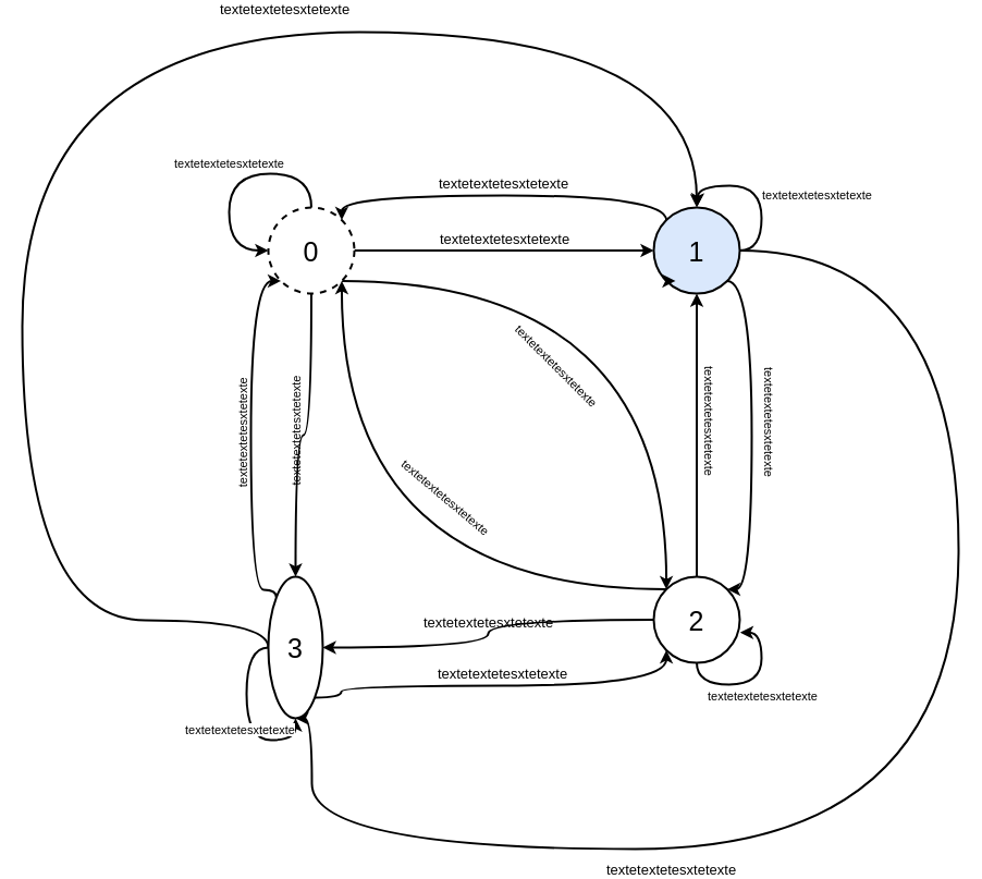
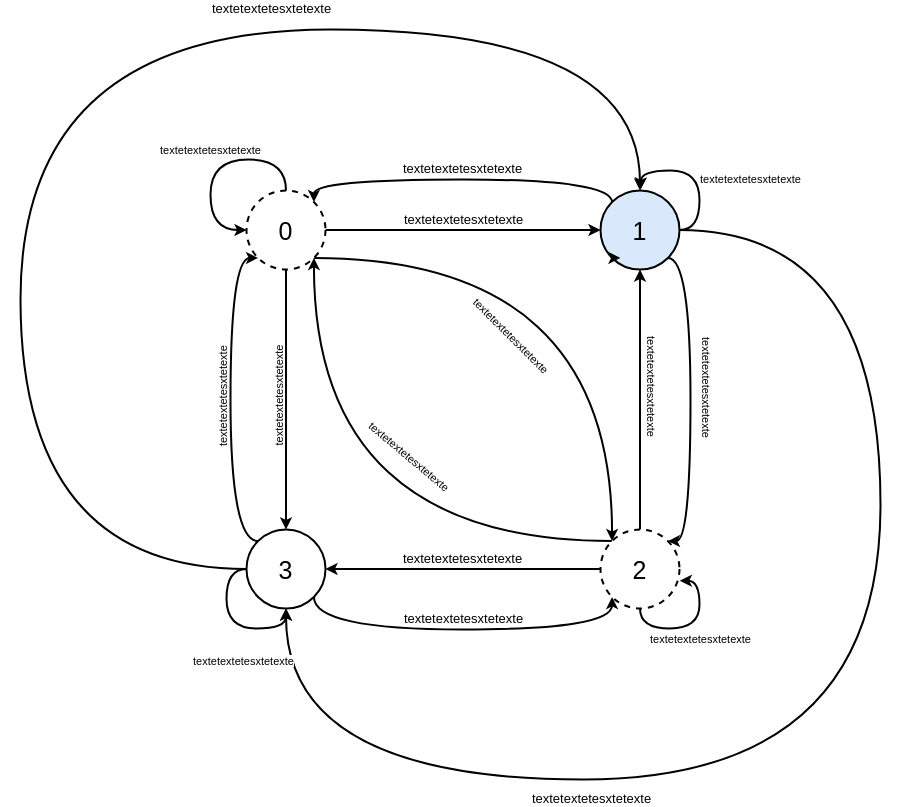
  <mxCell id="0" />
  <mxCell id="1" parent="0" />
  <mxCell id="2" value="&lt;span style=&quot;color: rgb(0, 0, 0); font-family: Helvetica; font-style: normal; font-variant-ligatures: normal; font-variant-caps: normal; font-weight: 400; letter-spacing: normal; orphans: 2; text-align: center; text-indent: 0px; text-transform: none; widows: 2; word-spacing: 0px; -webkit-text-stroke-width: 0px; white-space: nowrap; text-decoration-thickness: initial; text-decoration-style: initial; text-decoration-color: initial; float: none; display: inline !important;&quot;&gt;textetextetesxtetexte&lt;/span&gt;" style="edgeStyle=orthogonalEdgeStyle;rounded=0;orthogonalLoop=1;jettySize=auto;html=1;exitX=1;exitY=0.5;exitDx=0;exitDy=0;entryX=0;entryY=0.5;entryDx=0;entryDy=0;strokeWidth=2;curved=1;strokeColor=default;verticalAlign=bottom;fontSize=13;labelBackgroundColor=none;" parent="1" source="5" target="10" edge="1"><mxGeometry relative="1" as="geometry"><mxPoint x="313.431" y="220.431" as="sourcePoint" /><mxPoint x="611.569" y="220.431" as="targetPoint" /></mxGeometry></mxCell>
  <mxCell id="3" value="&lt;span style=&quot;color: rgb(0, 0, 0); font-family: Helvetica; font-size: 11px; font-style: normal; font-variant-ligatures: normal; font-variant-caps: normal; font-weight: 400; letter-spacing: normal; orphans: 2; text-align: center; text-indent: 0px; text-transform: none; widows: 2; word-spacing: 0px; -webkit-text-stroke-width: 0px; white-space: nowrap; text-decoration-thickness: initial; text-decoration-style: initial; text-decoration-color: initial; float: none; display: inline !important;&quot;&gt;textetextetesxtetexte&lt;/span&gt;" style="edgeStyle=orthogonalEdgeStyle;rounded=0;orthogonalLoop=1;jettySize=auto;html=1;exitX=0.5;exitY=1;exitDx=0;exitDy=0;entryX=0.5;entryY=0;entryDx=0;entryDy=0;strokeWidth=2;curved=1;strokeColor=default;verticalAlign=bottom;fontSize=13;horizontal=0;labelBackgroundColor=none;" parent="1" source="5" target="14" edge="1"><mxGeometry relative="1" as="geometry" /></mxCell>
  <mxCell id="4" value="" style="edgeStyle=orthogonalEdgeStyle;rounded=0;orthogonalLoop=1;jettySize=auto;html=1;exitX=1;exitY=1;exitDx=0;exitDy=0;entryX=0;entryY=0;entryDx=0;entryDy=0;curved=1;strokeWidth=2;strokeColor=default;verticalAlign=bottom;fontSize=13;labelBackgroundColor=none;" parent="1" source="5" target="18" edge="1"><mxGeometry relative="1" as="geometry" /></mxCell>
  <mxCell id="5" value="0" style="ellipse;whiteSpace=wrap;html=1;aspect=fixed;strokeWidth=2;strokeColor=default;fontSize=25;fontFamily=Helvetica;verticalAlign=middle;labelBackgroundColor=none;dashed=1;" parent="1" vertex="1"><mxGeometry x="246" y="181" width="79" height="79" as="geometry" /></mxCell>
  <mxCell id="6" value="&lt;span style=&quot;color: rgb(0, 0, 0); font-family: Helvetica; font-style: normal; font-variant-ligatures: normal; font-variant-caps: normal; font-weight: 400; letter-spacing: normal; orphans: 2; text-align: center; text-indent: 0px; text-transform: none; widows: 2; word-spacing: 0px; -webkit-text-stroke-width: 0px; white-space: nowrap; text-decoration-thickness: initial; text-decoration-style: initial; text-decoration-color: initial; float: none; display: inline !important;&quot;&gt;textetextetesxtetexte&lt;/span&gt;" style="edgeStyle=orthogonalEdgeStyle;rounded=0;orthogonalLoop=1;jettySize=auto;html=1;exitX=0;exitY=0;exitDx=0;exitDy=0;entryX=1;entryY=0;entryDx=0;entryDy=0;strokeWidth=2;curved=1;strokeColor=default;verticalAlign=bottom;fontSize=13;labelBackgroundColor=none;" parent="1" source="10" target="5" edge="1"><mxGeometry relative="1" as="geometry"><Array as="points"><mxPoint x="612" y="170" /><mxPoint x="313" y="170" /></Array></mxGeometry></mxCell>
  <mxCell id="7" value="" style="edgeStyle=orthogonalEdgeStyle;rounded=0;orthogonalLoop=1;jettySize=auto;html=1;exitX=1;exitY=1;exitDx=0;exitDy=0;entryX=1;entryY=0;entryDx=0;entryDy=0;strokeWidth=2;curved=1;strokeColor=default;verticalAlign=top;fontSize=13;horizontal=0;textDirection=ltr;labelBackgroundColor=none;" parent="1" source="10" target="18" edge="1"><mxGeometry relative="1" as="geometry"><Array as="points"><mxPoint x="690" y="249" /><mxPoint x="690" y="531" /></Array></mxGeometry></mxCell>
  <mxCell id="8" value="&lt;span style=&quot;color: rgb(0, 0, 0); font-family: Helvetica; font-size: 11px; font-style: normal; font-variant-ligatures: normal; font-variant-caps: normal; font-weight: 400; letter-spacing: normal; orphans: 2; text-align: center; text-indent: 0px; text-transform: none; widows: 2; word-spacing: 0px; -webkit-text-stroke-width: 0px; white-space: nowrap; background-color: rgb(255, 255, 255); text-decoration-thickness: initial; text-decoration-style: initial; text-decoration-color: initial; display: inline !important; float: none;&quot;&gt;textetextetesxtetexte&lt;/span&gt;" style="edgeStyle=orthogonalEdgeStyle;rounded=0;orthogonalLoop=1;jettySize=auto;html=1;exitX=1;exitY=0.5;exitDx=0;exitDy=0;curved=1;strokeWidth=2;strokeColor=default;verticalAlign=bottom;fontSize=13;labelBackgroundColor=none;" edge="1" parent="1" source="10"><mxGeometry x="-0.229" y="-51" relative="1" as="geometry"><mxPoint x="640" y="180" as="targetPoint" /><mxPoint as="offset" /></mxGeometry></mxCell>
  <mxCell id="9" value="&lt;span style=&quot;color: rgb(0, 0, 0); font-family: Helvetica; font-style: normal; font-variant-ligatures: normal; font-variant-caps: normal; font-weight: 400; letter-spacing: normal; orphans: 2; text-align: center; text-indent: 0px; text-transform: none; widows: 2; word-spacing: 0px; -webkit-text-stroke-width: 0px; white-space: nowrap; text-decoration-thickness: initial; text-decoration-style: initial; text-decoration-color: initial; float: none; display: inline !important;&quot;&gt;textetextetesxtetexte&lt;/span&gt;" style="edgeStyle=orthogonalEdgeStyle;rounded=0;orthogonalLoop=1;jettySize=auto;html=1;exitX=1;exitY=0.5;exitDx=0;exitDy=0;entryX=0.5;entryY=1;entryDx=0;entryDy=0;curved=1;strokeWidth=2;strokeColor=default;verticalAlign=bottom;fontSize=13;labelBackgroundColor=none;" edge="1" parent="1" source="10" target="14"><mxGeometry x="0.372" y="30" relative="1" as="geometry"><Array as="points"><mxPoint x="880" y="221" /><mxPoint x="880" y="770" /><mxPoint x="286" y="770" /></Array><mxPoint as="offset" /></mxGeometry></mxCell>
  <mxCell id="10" value="1" style="ellipse;whiteSpace=wrap;html=1;aspect=fixed;strokeWidth=2;strokeColor=default;fontSize=25;fontFamily=Helvetica;verticalAlign=middle;labelBackgroundColor=none;fillColor=#dae8fc;" parent="1" vertex="1"><mxGeometry x="600" y="181" width="79" height="79" as="geometry" /></mxCell>
  <mxCell id="11" value="&lt;span style=&quot;color: rgb(0, 0, 0); font-family: Helvetica; font-size: 11px; font-style: normal; font-variant-ligatures: normal; font-variant-caps: normal; font-weight: 400; letter-spacing: normal; orphans: 2; text-align: center; text-indent: 0px; text-transform: none; widows: 2; word-spacing: 0px; -webkit-text-stroke-width: 0px; white-space: nowrap; text-decoration-thickness: initial; text-decoration-style: initial; text-decoration-color: initial; float: none; display: inline !important;&quot;&gt;textetextetesxtetexte&lt;/span&gt;" style="edgeStyle=orthogonalEdgeStyle;rounded=0;orthogonalLoop=1;jettySize=auto;html=1;exitX=0;exitY=0;exitDx=0;exitDy=0;entryX=0;entryY=1;entryDx=0;entryDy=0;strokeWidth=2;curved=1;strokeColor=default;verticalAlign=bottom;fontSize=13;horizontal=0;labelBackgroundColor=none;" parent="1" source="14" target="5" edge="1"><mxGeometry relative="1" as="geometry"><Array as="points"><mxPoint x="230" y="532" /><mxPoint x="230" y="248" /></Array></mxGeometry></mxCell>
  <mxCell id="12" value="&lt;span style=&quot;color: rgb(0, 0, 0); font-family: Helvetica; font-style: normal; font-variant-ligatures: normal; font-variant-caps: normal; font-weight: 400; letter-spacing: normal; orphans: 2; text-align: center; text-indent: 0px; text-transform: none; widows: 2; word-spacing: 0px; -webkit-text-stroke-width: 0px; white-space: nowrap; text-decoration-thickness: initial; text-decoration-style: initial; text-decoration-color: initial; float: none; display: inline !important;&quot;&gt;textetextetesxtetexte&lt;/span&gt;" style="edgeStyle=orthogonalEdgeStyle;rounded=0;orthogonalLoop=1;jettySize=auto;html=1;exitX=1;exitY=1;exitDx=0;exitDy=0;entryX=0;entryY=1;entryDx=0;entryDy=0;strokeWidth=2;curved=1;strokeColor=default;verticalAlign=bottom;fontSize=13;labelBackgroundColor=none;" parent="1" source="14" target="18" edge="1"><mxGeometry relative="1" as="geometry"><Array as="points"><mxPoint x="313" y="620" /><mxPoint x="612" y="620" /></Array></mxGeometry></mxCell>
  <mxCell id="13" value="textetextetesxtetexte" style="edgeStyle=orthogonalEdgeStyle;rounded=0;orthogonalLoop=1;jettySize=auto;html=1;exitX=0;exitY=0.5;exitDx=0;exitDy=0;entryX=0.5;entryY=0;entryDx=0;entryDy=0;curved=1;strokeWidth=2;strokeColor=default;verticalAlign=bottom;fontSize=13;labelBackgroundColor=none;" parent="1" source="14" target="10" edge="1"><mxGeometry x="0.314" y="10" relative="1" as="geometry"><Array as="points"><mxPoint x="20" y="560" /><mxPoint x="20" y="20" /><mxPoint x="640" y="20" /></Array><mxPoint as="offset" /></mxGeometry></mxCell>
- <mxCell id="14" value="3" style="ellipse;whiteSpace=wrap;html=1;aspect=fixed;strokeWidth=2;strokeColor=default;fontSize=25;fontFamily=Helvetica;verticalAlign=middle;labelBackgroundColor=none;" parent="1" vertex="1"><mxGeometry x="246" y="520" width="50" height="130" as="geometry" /></mxCell>
+ <mxCell id="14" value="3" style="ellipse;whiteSpace=wrap;html=1;aspect=fixed;strokeWidth=2;strokeColor=default;fontSize=25;fontFamily=Helvetica;verticalAlign=middle;labelBackgroundColor=none;" parent="1" vertex="1"><mxGeometry x="246" y="520" width="79" height="79" as="geometry" /></mxCell>
  <mxCell id="15" value="" style="edgeStyle=orthogonalEdgeStyle;rounded=0;orthogonalLoop=1;jettySize=auto;html=1;exitX=0.5;exitY=0;exitDx=0;exitDy=0;entryX=0.5;entryY=1;entryDx=0;entryDy=0;strokeWidth=2;curved=1;strokeColor=default;verticalAlign=top;fontSize=13;horizontal=0;textDirection=ltr;labelBackgroundColor=none;" parent="1" source="18" target="10" edge="1"><mxGeometry relative="1" as="geometry" /></mxCell>
  <mxCell id="16" value="&lt;span style=&quot;color: rgb(0, 0, 0); font-family: Helvetica; font-style: normal; font-variant-ligatures: normal; font-variant-caps: normal; font-weight: 400; letter-spacing: normal; orphans: 2; text-align: center; text-indent: 0px; text-transform: none; widows: 2; word-spacing: 0px; -webkit-text-stroke-width: 0px; white-space: nowrap; text-decoration-thickness: initial; text-decoration-style: initial; text-decoration-color: initial; float: none; display: inline !important;&quot;&gt;textetextetesxtetexte&lt;/span&gt;" style="edgeStyle=orthogonalEdgeStyle;rounded=0;orthogonalLoop=1;jettySize=auto;html=1;exitX=0;exitY=0.5;exitDx=0;exitDy=0;entryX=1;entryY=0.5;entryDx=0;entryDy=0;strokeWidth=2;curved=1;strokeColor=default;verticalAlign=bottom;fontSize=13;labelBackgroundColor=none;" parent="1" source="18" target="14" edge="1"><mxGeometry relative="1" as="geometry" /></mxCell>
  <mxCell id="17" style="edgeStyle=orthogonalEdgeStyle;rounded=0;orthogonalLoop=1;jettySize=auto;html=1;exitX=0;exitY=0;exitDx=0;exitDy=0;entryX=1;entryY=1;entryDx=0;entryDy=0;curved=1;strokeWidth=2;strokeColor=default;verticalAlign=bottom;fontSize=13;labelBackgroundColor=none;" parent="1" source="18" target="5" edge="1"><mxGeometry relative="1" as="geometry"><mxPoint x="638.159" y="473.139" as="sourcePoint" /><mxPoint x="340.021" y="190.001" as="targetPoint" /></mxGeometry></mxCell>
- <mxCell id="18" value="2" style="ellipse;whiteSpace=wrap;html=1;aspect=fixed;strokeWidth=2;strokeColor=default;fontSize=25;fontFamily=Helvetica;verticalAlign=middle;labelBackgroundColor=none;" parent="1" vertex="1"><mxGeometry x="600" y="520" width="79" height="79" as="geometry" /></mxCell>
+ <mxCell id="18" value="2" style="ellipse;whiteSpace=wrap;html=1;aspect=fixed;strokeWidth=2;strokeColor=default;fontSize=25;fontFamily=Helvetica;verticalAlign=middle;labelBackgroundColor=none;dashed=1;" parent="1" vertex="1"><mxGeometry x="600" y="520" width="79" height="79" as="geometry" /></mxCell>
  <mxCell id="19" style="edgeStyle=orthogonalEdgeStyle;rounded=0;orthogonalLoop=1;jettySize=auto;html=1;exitX=0;exitY=1;exitDx=0;exitDy=0;entryX=0.253;entryY=0.859;entryDx=0;entryDy=0;entryPerimeter=0;strokeColor=default;strokeWidth=2;verticalAlign=bottom;fontSize=13;labelBackgroundColor=none;" parent="1" source="10" target="10" edge="1"><mxGeometry relative="1" as="geometry" /></mxCell>
  <mxCell id="20" value="&lt;span style=&quot;color: rgb(0, 0, 0); font-family: Helvetica; font-size: 11px; font-style: normal; font-variant-ligatures: normal; font-variant-caps: normal; font-weight: 400; letter-spacing: normal; orphans: 2; text-align: center; text-indent: 0px; text-transform: none; widows: 2; word-spacing: 0px; -webkit-text-stroke-width: 0px; white-space: nowrap; background-color: rgb(255, 255, 255); text-decoration-thickness: initial; text-decoration-style: initial; text-decoration-color: initial; display: inline !important; float: none;&quot;&gt;textetextetesxtetexte&lt;/span&gt;" style="edgeStyle=orthogonalEdgeStyle;rounded=0;orthogonalLoop=1;jettySize=auto;html=1;exitX=0.5;exitY=0;exitDx=0;exitDy=0;entryX=0;entryY=0.5;entryDx=0;entryDy=0;curved=1;strokeWidth=2;strokeColor=default;verticalAlign=bottom;fontSize=13;labelBackgroundColor=none;" parent="1" source="5" target="5" edge="1"><mxGeometry relative="1" as="geometry"><Array as="points"><mxPoint x="286" y="150" /><mxPoint x="210" y="150" /><mxPoint x="210" y="220" /></Array></mxGeometry></mxCell>
  <mxCell id="21" value="&lt;span style=&quot;color: rgb(0, 0, 0); font-family: Helvetica; font-size: 11px; font-style: normal; font-variant-ligatures: normal; font-variant-caps: normal; font-weight: 400; letter-spacing: normal; orphans: 2; text-align: center; text-indent: 0px; text-transform: none; widows: 2; word-spacing: 0px; -webkit-text-stroke-width: 0px; white-space: nowrap; background-color: rgb(255, 255, 255); text-decoration-thickness: initial; text-decoration-style: initial; text-decoration-color: initial; display: inline !important; float: none;&quot;&gt;textetextetesxtetexte&lt;/span&gt;" style="edgeStyle=orthogonalEdgeStyle;rounded=0;orthogonalLoop=1;jettySize=auto;html=1;exitX=0;exitY=0.5;exitDx=0;exitDy=0;entryX=0.5;entryY=1;entryDx=0;entryDy=0;curved=1;strokeWidth=2;strokeColor=default;verticalAlign=bottom;fontSize=13;labelBackgroundColor=none;" parent="1" source="14" target="14" edge="1"><mxGeometry x="-0.0" y="-22" relative="1" as="geometry"><mxPoint x="16" y="21" as="offset" /></mxGeometry></mxCell>
  <mxCell id="22" value="&lt;span style=&quot;color: rgb(0, 0, 0); font-family: Helvetica; font-size: 11px; font-style: normal; font-variant-ligatures: normal; font-variant-caps: normal; font-weight: 400; letter-spacing: normal; orphans: 2; text-align: center; text-indent: 0px; text-transform: none; widows: 2; word-spacing: 0px; -webkit-text-stroke-width: 0px; white-space: nowrap; background-color: rgb(255, 255, 255); text-decoration-thickness: initial; text-decoration-style: initial; text-decoration-color: initial; display: inline !important; float: none;&quot;&gt;textetextetesxtetexte&lt;/span&gt;" style="edgeStyle=orthogonalEdgeStyle;rounded=0;orthogonalLoop=1;jettySize=auto;html=1;exitX=0.5;exitY=1;exitDx=0;exitDy=0;entryX=1.004;entryY=0.648;entryDx=0;entryDy=0;entryPerimeter=0;curved=1;strokeWidth=2;strokeColor=default;verticalAlign=bottom;fontSize=13;labelBackgroundColor=none;" parent="1" source="18" target="18" edge="1"><mxGeometry x="0.082" y="-21" relative="1" as="geometry"><mxPoint x="-20" y="21" as="offset" /></mxGeometry></mxCell>
  <mxCell id="23" value="&lt;span style=&quot;color: rgb(0, 0, 0); font-family: Helvetica; font-size: 11px; font-style: normal; font-variant-ligatures: normal; font-variant-caps: normal; font-weight: 400; letter-spacing: normal; orphans: 2; text-align: center; text-indent: 0px; text-transform: none; widows: 2; word-spacing: 0px; -webkit-text-stroke-width: 0px; white-space: nowrap; background-color: rgb(255, 255, 255); text-decoration-thickness: initial; text-decoration-style: initial; text-decoration-color: initial; display: inline !important; float: none;&quot;&gt;textetextetesxtetexte&lt;/span&gt;" style="text;whiteSpace=wrap;html=1;rotation=45;" vertex="1" parent="1"><mxGeometry x="450" y="320" width="130" height="40" as="geometry" /></mxCell>
  <mxCell id="24" value="&lt;span style=&quot;color: rgb(0, 0, 0); font-family: Helvetica; font-size: 11px; font-style: normal; font-variant-ligatures: normal; font-variant-caps: normal; font-weight: 400; letter-spacing: normal; orphans: 2; text-align: center; text-indent: 0px; text-transform: none; widows: 2; word-spacing: 0px; -webkit-text-stroke-width: 0px; white-space: nowrap; background-color: rgb(255, 255, 255); text-decoration-thickness: initial; text-decoration-style: initial; text-decoration-color: initial; display: inline !important; float: none;&quot;&gt;textetextetesxtetexte&lt;/span&gt;" style="text;whiteSpace=wrap;html=1;rotation=40;" vertex="1" parent="1"><mxGeometry x="350" y="440" width="130" height="40" as="geometry" /></mxCell>
  <mxCell id="25" value="&lt;span style=&quot;color: rgb(0, 0, 0); font-family: Helvetica; font-size: 11px; font-style: normal; font-variant-ligatures: normal; font-variant-caps: normal; font-weight: 400; letter-spacing: normal; orphans: 2; text-align: center; text-indent: 0px; text-transform: none; widows: 2; word-spacing: 0px; -webkit-text-stroke-width: 0px; white-space: nowrap; background-color: rgb(255, 255, 255); text-decoration-thickness: initial; text-decoration-style: initial; text-decoration-color: initial; display: inline !important; float: none;&quot;&gt;textetextetesxtetexte&lt;/span&gt;" style="text;whiteSpace=wrap;html=1;rotation=90;" vertex="1" parent="1"><mxGeometry x="637.5" y="373.5" width="130" height="35" as="geometry" /></mxCell>
  <mxCell id="26" value="&lt;span style=&quot;color: rgb(0, 0, 0); font-family: Helvetica; font-size: 11px; font-style: normal; font-variant-ligatures: normal; font-variant-caps: normal; font-weight: 400; letter-spacing: normal; orphans: 2; text-align: center; text-indent: 0px; text-transform: none; widows: 2; word-spacing: 0px; -webkit-text-stroke-width: 0px; white-space: nowrap; background-color: rgb(255, 255, 255); text-decoration-thickness: initial; text-decoration-style: initial; text-decoration-color: initial; display: inline !important; float: none;&quot;&gt;textetextetesxtetexte&lt;/span&gt;" style="text;whiteSpace=wrap;html=1;rotation=90;" vertex="1" parent="1"><mxGeometry x="580" y="370" width="130" height="40" as="geometry" /></mxCell>
